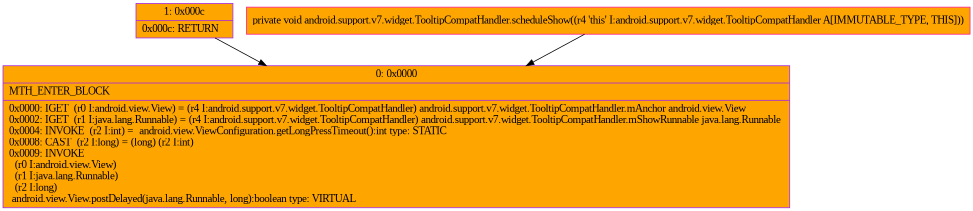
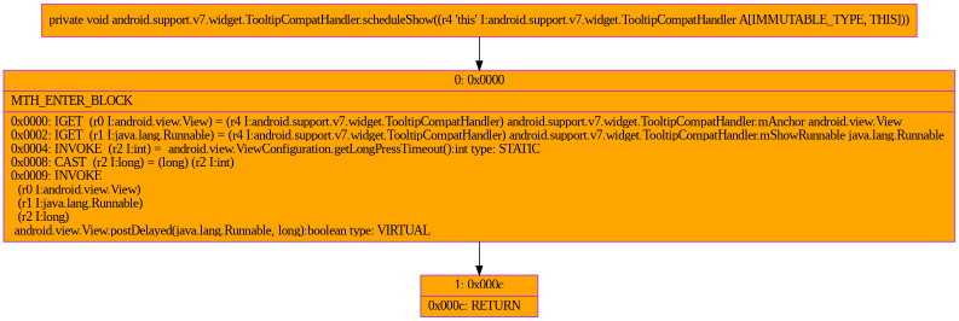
  digraph {
    fontname="Liberation Serif"
    node [shape=record style=filled fillcolor=orange color=purple fontname="Liberation Serif"]
    edge [fontname="Liberation Serif"]
    n1 [label="{0\:\ 0x0000|MTH_ENTER_BLOCK\l|0x0000: IGET  (r0 I:android.view.View) = (r4 I:android.support.v7.widget.TooltipCompatHandler) android.support.v7.widget.TooltipCompatHandler.mAnchor android.view.View \l0x0002: IGET  (r1 I:java.lang.Runnable) = (r4 I:android.support.v7.widget.TooltipCompatHandler) android.support.v7.widget.TooltipCompatHandler.mShowRunnable java.lang.Runnable \l0x0004: INVOKE  (r2 I:int) =  android.view.ViewConfiguration.getLongPressTimeout():int type: STATIC \l0x0008: CAST  (r2 I:long) = (long) (r2 I:int) \l0x0009: INVOKE  \l  (r0 I:android.view.View)\l  (r1 I:java.lang.Runnable)\l  (r2 I:long)\l android.view.View.postDelayed(java.lang.Runnable, long):boolean type: VIRTUAL \l}"]
    n2 [label="{1\:\ 0x000c|0x000c: RETURN   \l}"]
    n3 [label="{private void android.support.v7.widget.TooltipCompatHandler.scheduleShow((r4 'this' I:android.support.v7.widget.TooltipCompatHandler A[IMMUTABLE_TYPE, THIS])) }" color=deeppink]
-   n2 -> n1
+   n1 -> n2
    n3 -> n1
  }
